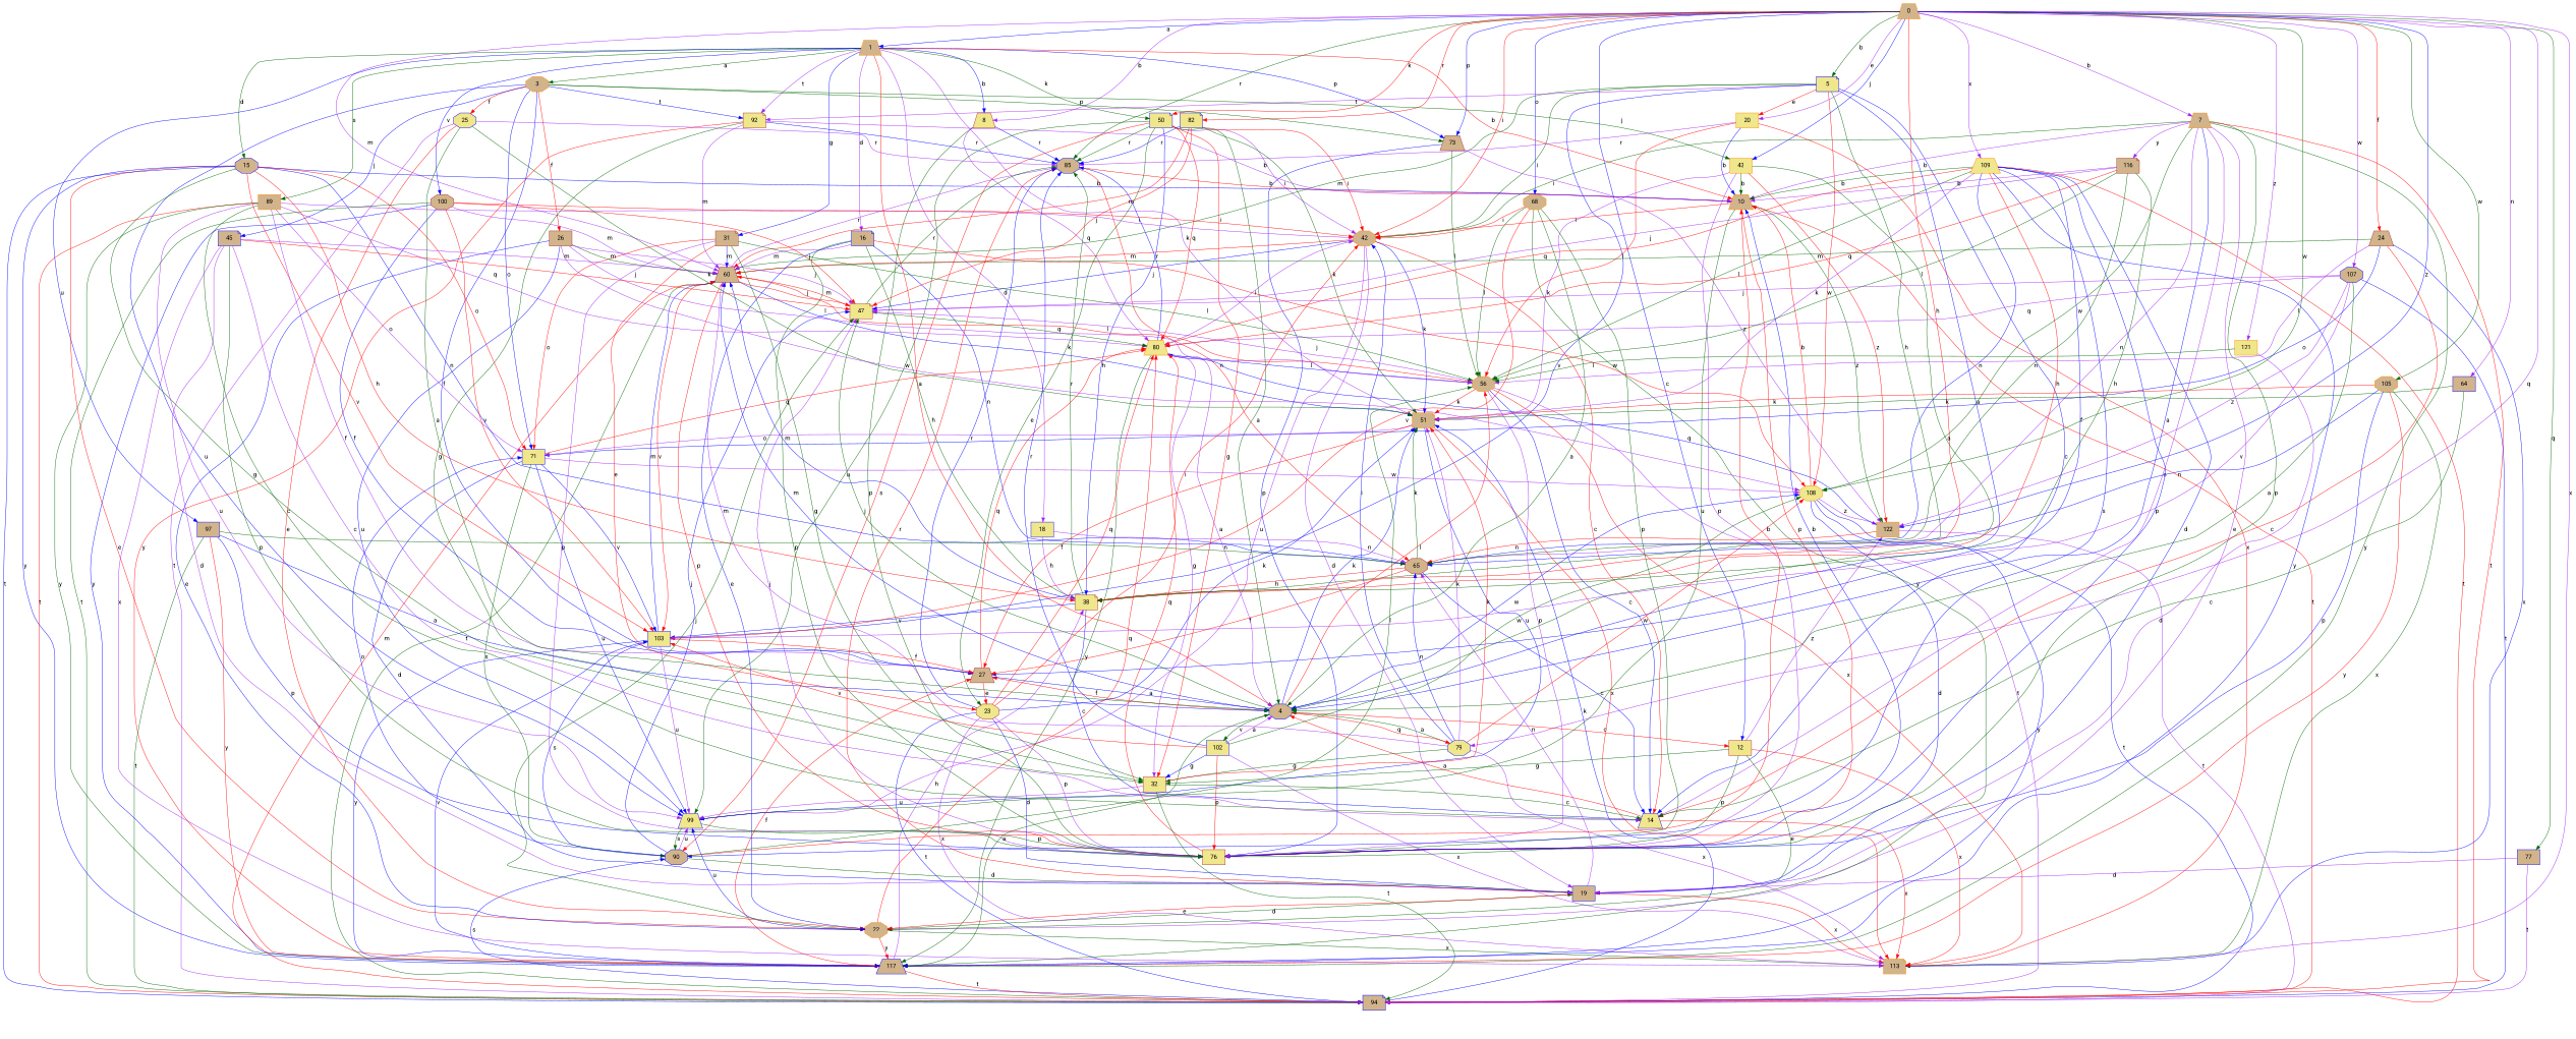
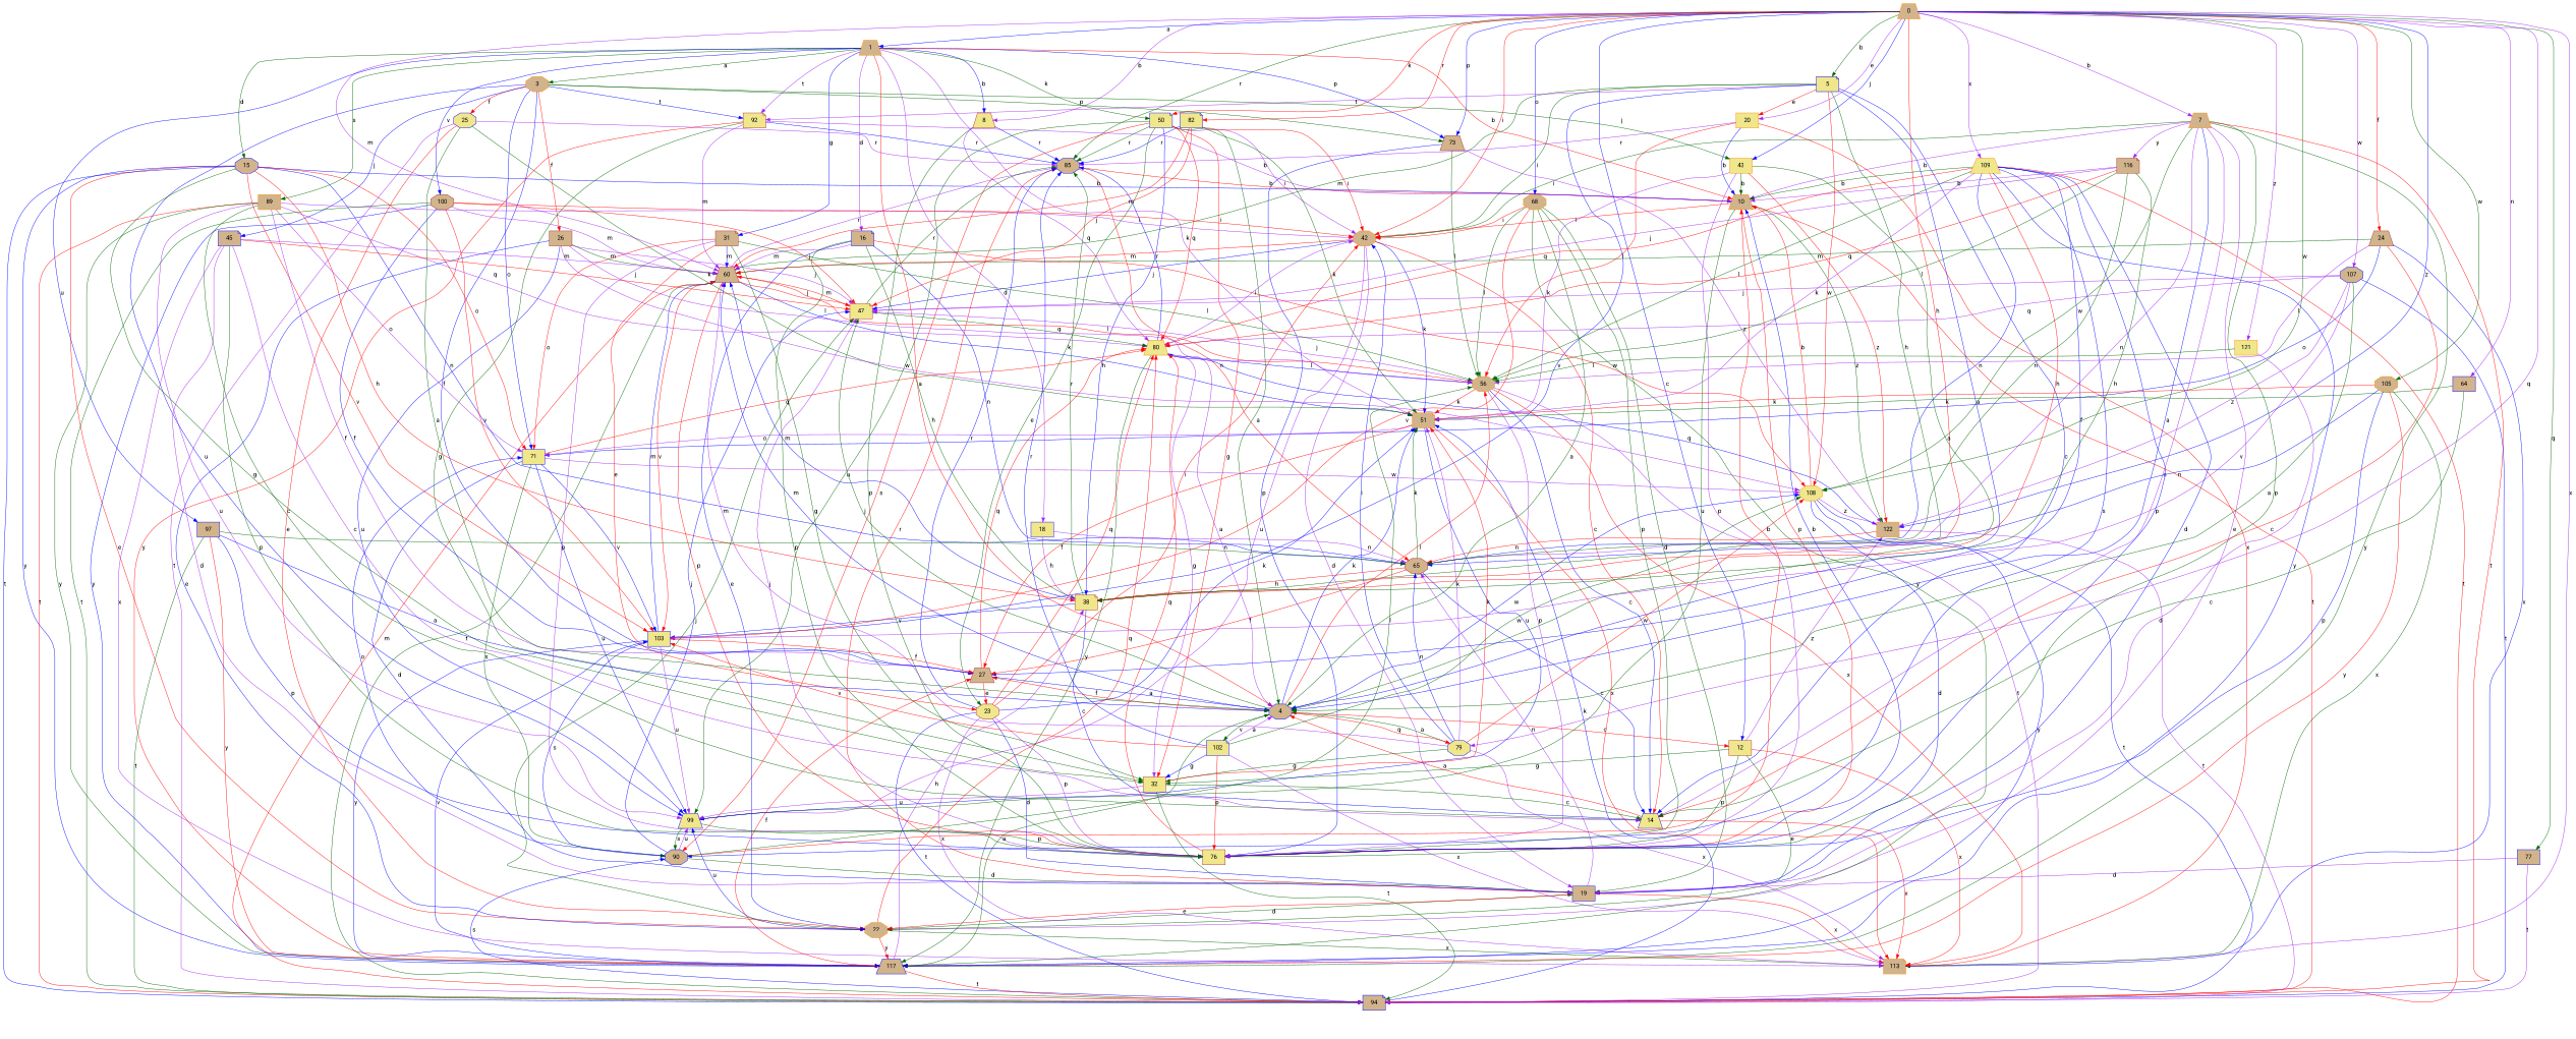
  strict digraph {
    fontname=Roboto
    node [color=blue fillcolor=tan fontname=Roboto shape=octagon style=filled]
    edge [color=red fontname=Roboto]
    0 [color=darkorange shape=trapezium]
    1 [color=darkorange shape=trapezium]
    5 [fillcolor=khaki shape=note]
    7 [color=darkorange shape=trapezium]
    8 [color=brown fillcolor=khaki shape=trapezium]
    12 [color=brown fillcolor=khaki shape=box]
    20 [color=darkorange fillcolor=khaki shape=box]
    24 [color=brown shape=trapezium]
    38 [color=brown fillcolor=khaki shape=note]
    42 [color=darkorange]
    43 [color=darkorange fillcolor=khaki shape=box]
    50 [fillcolor=khaki shape=note]
    60 [color=brown shape=trapezium]
    64 [shape=box]
    68 [color=darkorange]
    73 [color=brown shape=trapezium]
    77 [shape=box]
    79 [fillcolor=khaki]
    82 [fillcolor=khaki shape=note]
    85
    105 [color=darkorange]
    107
    108 [color=darkorange fillcolor=khaki]
    109 [color=darkorange fillcolor=khaki shape=trapezium]
    113 [color=darkorange shape=note]
    121 [color=darkorange fillcolor=khaki shape=box]
    122 [color=darkorange shape=box]
    3 [color=darkorange]
    4
    10 [color=darkorange shape=trapezium]
    15
    16 [shape=note]
    18 [fillcolor=khaki shape=box]
    31 [color=brown shape=note]
    51 [color=darkorange shape=note]
    89 [color=darkorange shape=box]
    92 [color=brown fillcolor=khaki shape=note]
    97 [shape=box]
    100 [color=brown]
    14 [fillcolor=khaki shape=trapezium]
    103 [fillcolor=khaki shape=box]
    22 [color=darkorange]
    65 [color=brown]
    76 [color=brown fillcolor=khaki shape=box]
    94 [shape=note]
    116 [color=brown shape=note]
    117 [shape=trapezium]
    80 [color=darkorange fillcolor=khaki shape=trapezium]
    32 [color=brown fillcolor=khaki shape=box]
    56 [color=darkorange]
    71 [fillcolor=khaki shape=box]
    99 [fillcolor=khaki shape=trapezium]
    47 [color=brown fillcolor=khaki shape=note]
    19 [shape=box]
    23 [color=brown fillcolor=khaki]
    90
    27 [color=brown shape=trapezium]
    25 [fillcolor=khaki]
    26 [color=brown shape=box]
    45 [shape=note]
    102 [fillcolor=khaki shape=note]
    0 -> 1 [color=blue label=a]
    0 -> 5 [color=darkgreen label=b]
    0 -> 7 [color=purple label=b]
    0 -> 8 [color=purple label=b]
    0 -> 12 [color=blue label=c]
    0 -> 20 [color=purple label=e]
    0 -> 24 [label=f]
    0 -> 38 [label=h]
    0 -> 42 [label=i]
    0 -> 43 [color=blue label=j]
    0 -> 50 [label=k]
    0 -> 60 [color=purple label=m]
    0 -> 64 [color=purple label=n]
    0 -> 68 [color=blue label=o]
    0 -> 73 [color=blue label=p]
    0 -> 77 [color=darkgreen label=q]
    0 -> 79 [color=purple label=q]
    0 -> 82 [label=r]
    0 -> 85 [color=darkgreen label=r]
    0 -> 105 [color=darkgreen label=w]
    0 -> 107 [color=purple label=w]
    0 -> 108 [color=darkgreen label=w]
    0 -> 109 [color=purple label=x]
    0 -> 113 [color=purple label=x]
    0 -> 121 [color=purple label=z]
    0 -> 122 [color=blue label=z]
    1 -> 8 [color=blue label=b]
    1 -> 50 [color=darkgreen label=k]
    1 -> 73 [color=blue label=p]
    1 -> 3 [color=darkgreen label=a]
    1 -> 4 [label=a]
    1 -> 10 [label=b]
    1 -> 15 [color=darkgreen label=d]
    1 -> 16 [color=purple label=d]
    1 -> 18 [color=purple label=d]
    1 -> 31 [color=blue label=g]
    1 -> 51 [color=purple label=k]
    1 -> 89 [color=darkgreen label=s]
    1 -> 92 [color=purple label=t]
    1 -> 97 [color=blue label=u]
    1 -> 100 [color=blue label=v]
    5 -> 20 [label=e]
    5 -> 38 [color=darkgreen label=h]
    5 -> 42 [color=darkgreen label=i]
    5 -> 60 [color=darkgreen label=m]
    5 -> 108 [label=w]
    5 -> 4 [color=blue label=a]
    5 -> 92 [color=purple label=t]
    5 -> 14 [color=blue label=c]
    5 -> 103 [color=blue label=v]
    7 -> 42 [color=darkgreen label=i]
    7 -> 108 [color=darkgreen label=w]
    7 -> 4 [color=blue label=a]
    7 -> 10 [color=purple label=b]
    7 -> 14 [color=purple label=c]
    7 -> 22 [color=purple label=e]
    7 -> 65 [color=purple label=n]
    7 -> 76 [color=darkgreen label=p]
    7 -> 94 [label=t]
    7 -> 116 [color=purple label=y]
    7 -> 117 [color=darkgreen label=y]
    8 -> 85 [color=blue label=r]
    8 -> 76 [color=darkgreen label=p]
    8 -> 80 [color=purple label=q]
    12 -> 113 [label=x]
    12 -> 122 [color=purple label=z]
    12 -> 22 [color=darkgreen label=e]
    12 -> 76 [color=darkgreen label=p]
    12 -> 32 [color=darkgreen label=g]
    20 -> 85 [color=purple label=r]
    20 -> 113 [label=x]
    20 -> 10 [color=blue label=b]
    20 -> 56 [label=l]
    24 -> 60 [color=darkgreen label=m]
    24 -> 113 [color=blue label=x]
    24 -> 14 [label=c]
    24 -> 56 [color=purple label=l]
    24 -> 71 [color=blue label=o]
    38 -> 60 [color=blue label=m]
    38 -> 85 [color=darkgreen label=r]
    38 -> 14 [color=blue label=c]
    38 -> 103 [color=blue label=v]
    42 -> 60 [label=m]
    42 -> 51 [color=blue label=k]
    42 -> 14 [label=c]
    42 -> 99 [color=purple label=u]
    42 -> 47 [color=blue label=j]
    42 -> 19 [color=purple label=d]
    43 -> 122 [label=z]
    43 -> 4 [color=darkgreen label=a]
    43 -> 10 [color=darkgreen label=b]
    43 -> 51 [color=purple label=k]
    43 -> 76 [color=purple label=p]
    50 -> 38 [color=blue label=h]
    50 -> 42 [color=purple label=i]
    50 -> 85 [color=darkgreen label=r]
    50 -> 4 [color=darkgreen label=a]
    50 -> 80 [label=q]
    50 -> 32 [label=g]
    50 -> 99 [color=darkgreen label=u]
    50 -> 23 [color=darkgreen label=e]
    50 -> 90 [label=s]
    60 -> 85 [color=purple label=r]
    60 -> 51 [color=blue label=k]
    60 -> 103 [label=v]
    60 -> 76 [label=p]
    60 -> 94 [color=darkgreen label=t]
    60 -> 56 [label=l]
    60 -> 47 [label=j]
    64 -> 51 [color=darkgreen label=k]
    64 -> 14 [color=darkgreen label=c]
    68 -> 42 [label=i]
    68 -> 4 [color=darkgreen label=a]
    68 -> 103 [label=v]
    68 -> 76 [color=darkgreen label=p]
    68 -> 117 [color=darkgreen label=y]
    68 -> 56 [color=darkgreen label=l]
+   68 -> 19 [color=darkgreen label=d]
    73 -> 122 [color=purple label=z]
    73 -> 76 [color=blue label=p]
    73 -> 56 [color=darkgreen label=l]
    77 -> 94 [color=purple label=t]
    77 -> 19 [color=purple label=d]
    79 -> 42 [color=blue label=i]
    79 -> 60 [color=purple label=m]
    79 -> 108 [label=w]
    79 -> 113 [color=purple label=x]
    79 -> 4 [color=darkgreen label=a]
    79 -> 51 [color=purple label=k]
    79 -> 65 [color=blue label=n]
    79 -> 32 [color=darkgreen label=g]
    82 -> 42 [label=i]
    82 -> 60 [label=m]
    82 -> 85 [color=blue label=r]
    82 -> 51 [color=darkgreen label=k]
    82 -> 47 [label=j]
    85 -> 10 [label=b]
    85 -> 65 [label=n]
    105 -> 113 [color=darkgreen label=x]
    105 -> 51 [label=k]
    105 -> 65 [color=blue label=n]
    105 -> 76 [color=blue label=p]
    105 -> 117 [label=y]
    107 -> 122 [color=purple label=z]
    107 -> 4 [color=darkgreen label=a]
    107 -> 103 [color=purple label=v]
    107 -> 94 [color=blue label=t]
    107 -> 80 [color=purple label=q]
    107 -> 47 [color=purple label=j]
    108 -> 122 [color=purple label=z]
    108 -> 10 [label=b]
    108 -> 94 [color=blue label=t]
    108 -> 117 [color=blue label=y]
    108 -> 19 [color=blue label=d]
    109 -> 38 [label=h]
    109 -> 10 [color=darkgreen label=b]
    109 -> 51 [color=purple label=k]
    109 -> 65 [color=blue label=n]
    109 -> 76 [color=blue label=p]
    109 -> 94 [label=t]
    109 -> 117 [color=blue label=y]
    109 -> 80 [label=q]
    109 -> 56 [color=darkgreen label=l]
    109 -> 19 [color=blue label=d]
    109 -> 90 [color=blue label=s]
    109 -> 27 [color=blue label=f]
    121 -> 56 [color=darkgreen label=l]
    121 -> 19 [color=purple label=d]
    122 -> 65 [label=n]
    122 -> 94 [color=purple label=t]
    122 -> 80 [color=blue label=q]
    3 -> 43 [color=darkgreen label=j]
    3 -> 73 [color=darkgreen label=p]
    3 -> 92 [color=blue label=t]
    3 -> 71 [color=blue label=o]
    3 -> 99 [color=blue label=u]
    3 -> 27 [color=blue label=f]
    3 -> 25 [label=f]
    3 -> 26 [label=f]
    3 -> 45 [color=blue label=j]
    4 -> 12 [label=c]
    4 -> 60 [color=blue label=m]
    4 -> 79 [label=q]
    4 -> 108 [color=blue label=w]
    4 -> 51 [color=blue label=k]
    4 -> 56 [label=l]
    4 -> 47 [color=darkgreen label=j]
    4 -> 27 [label=f]
    4 -> 102 [color=darkgreen label=v]
    10 -> 42 [label=i]
    10 -> 122 [color=darkgreen label=z]
    10 -> 76 [label=p]
    10 -> 94 [label=t]
    10 -> 99 [color=darkgreen label=u]
    15 -> 38 [label=h]
    15 -> 10 [color=blue label=b]
    15 -> 103 [label=v]
    15 -> 22 [label=e]
    15 -> 65 [color=blue label=n]
    15 -> 94 [color=blue label=t]
    15 -> 117 [color=blue label=y]
    15 -> 32 [color=darkgreen label=g]
    15 -> 71 [label=o]
    16 -> 38 [color=darkgreen label=h]
    16 -> 60 [color=purple label=m]
    16 -> 108 [label=w]
    16 -> 22 [color=blue label=e]
    16 -> 65 [color=blue label=n]
    16 -> 76 [color=darkgreen label=p]
    18 -> 38 [color=purple label=h]
    18 -> 65 [color=purple label=n]
    31 -> 60 [color=blue label=m]
    31 -> 76 [color=purple label=p]
    31 -> 32 [color=darkgreen label=g]
    31 -> 56 [color=darkgreen label=l]
    31 -> 71 [label=o]
    31 -> 23 [label=e]
    51 -> 113 [label=x]
    51 -> 71 [color=purple label=o]
    51 -> 99 [color=blue label=u]
    51 -> 27 [label=f]
    89 -> 42 [color=purple label=i]
    89 -> 14 [color=darkgreen label=c]
    89 -> 94 [label=t]
    89 -> 117 [color=darkgreen label=y]
    89 -> 80 [color=purple label=q]
    89 -> 71 [color=purple label=o]
    89 -> 99 [color=purple label=u]
    89 -> 27 [color=purple label=f]
    92 -> 60 [color=purple label=m]
    92 -> 85 [color=blue label=r]
    92 -> 10 [color=purple label=b]
    92 -> 117 [label=y]
    92 -> 32 [color=darkgreen label=g]
    97 -> 4 [color=blue label=a]
    97 -> 65 [color=darkgreen label=n]
    97 -> 76 [color=blue label=p]
    97 -> 94 [color=darkgreen label=t]
    97 -> 117 [label=y]
    100 -> 42 [label=i]
    100 -> 60 [color=purple label=m]
    100 -> 103 [label=v]
    100 -> 94 [color=darkgreen label=t]
    100 -> 117 [color=blue label=y]
    100 -> 47 [label=j]
    100 -> 27 [color=blue label=f]
    14 -> 113 [label=x]
    14 -> 4 [label=a]
    103 -> 60 [color=blue label=m]
    103 -> 117 [color=blue label=y]
    103 -> 99 [color=purple label=u]
    103 -> 90 [color=blue label=s]
    103 -> 27 [label=f]
    22 -> 113 [color=darkgreen label=x]
    22 -> 117 [label=y]
    22 -> 80 [label=q]
    22 -> 99 [color=blue label=u]
    22 -> 47 [color=darkgreen label=j]
    22 -> 19 [color=darkgreen label=d]
    65 -> 38 [label=h]
    65 -> 51 [color=darkgreen label=k]
    65 -> 14 [color=blue label=c]
    65 -> 27 [label=f]
    76 -> 10 [color=blue label=b]
    76 -> 80 [label=q]
    76 -> 47 [color=purple label=j]
    94 -> 60 [label=m]
    94 -> 51 [color=blue label=k]
    94 -> 90 [color=blue label=s]
    116 -> 38 [color=darkgreen label=h]
    116 -> 10 [color=purple label=b]
    116 -> 65 [color=darkgreen label=n]
    116 -> 80 [label=q]
    116 -> 56 [color=darkgreen label=l]
    116 -> 47 [color=purple label=j]
    117 -> 38 [color=purple label=h]
    117 -> 4 [color=darkgreen label=a]
    117 -> 103 [color=blue label=v]
    117 -> 94 [label=t]
    117 -> 27 [label=f]
    80 -> 42 [color=purple label=i]
    80 -> 85 [color=blue label=r]
    80 -> 4 [color=purple label=a]
    80 -> 117 [color=darkgreen label=y]
    80 -> 32 [color=purple label=g]
    80 -> 56 [color=blue label=l]
    32 -> 51 [label=k]
    32 -> 14 [color=darkgreen label=c]
    32 -> 94 [color=darkgreen label=t]
    32 -> 99 [color=purple label=u]
    56 -> 113 [label=x]
    56 -> 51 [label=k]
    56 -> 14 [color=blue label=c]
    56 -> 76 [color=purple label=p]
    56 -> 94 [color=purple label=t]
    56 -> 47 [color=purple label=j]
    71 -> 108 [color=purple label=w]
    71 -> 103 [color=blue label=v]
    71 -> 80 [label=q]
    71 -> 99 [color=blue label=u]
    71 -> 19 [color=blue label=d]
    71 -> 90 [color=darkgreen label=s]
    99 -> 76 [color=darkgreen label=p]
    99 -> 90 [color=darkgreen label=s]
    47 -> 60 [label=m]
    47 -> 85 [color=darkgreen label=r]
    47 -> 80 [color=darkgreen label=q]
    19 -> 85 [label=r]
    19 -> 113 [label=x]
    19 -> 22 [label=e]
    19 -> 65 [color=purple label=n]
    23 -> 42 [label=i]
    23 -> 85 [color=blue label=r]
    23 -> 113 [color=purple label=x]
    23 -> 51 [color=blue label=k]
    23 -> 76 [color=purple label=p]
    23 -> 94 [color=blue label=t]
    23 -> 80 [label=q]
    23 -> 19 [color=blue label=d]
    90 -> 10 [label=b]
    90 -> 56 [color=darkgreen label=l]
    90 -> 71 [color=blue label=o]
    90 -> 99 [color=purple label=u]
    90 -> 47 [color=blue label=j]
    90 -> 19 [color=darkgreen label=d]
    27 -> 4 [color=blue label=a]
    27 -> 80 [label=q]
    27 -> 23 [label=e]
    25 -> 85 [color=purple label=r]
    25 -> 4 [color=darkgreen label=a]
    25 -> 51 [color=darkgreen label=k]
    25 -> 22 [label=e]
    25 -> 94 [color=purple label=t]
    26 -> 60 [color=darkgreen label=m]
    26 -> 108 [color=purple label=w]
    26 -> 22 [color=blue label=e]
    26 -> 56 [color=purple label=l]
    26 -> 99 [color=blue label=u]
    26 -> 47 [color=purple label=j]
    45 -> 60 [color=purple label=m]
    45 -> 113 [color=purple label=x]
    45 -> 14 [color=purple label=c]
    45 -> 76 [color=darkgreen label=p]
    45 -> 47 [label=j]
    45 -> 19 [color=purple label=d]
    102 -> 85 [color=blue label=r]
    102 -> 108 [color=darkgreen label=w]
    102 -> 113 [color=purple label=x]
    102 -> 4 [color=purple label=a]
    102 -> 103 [label=v]
    102 -> 76 [label=p]
    102 -> 32 [color=blue label=g]
  }
